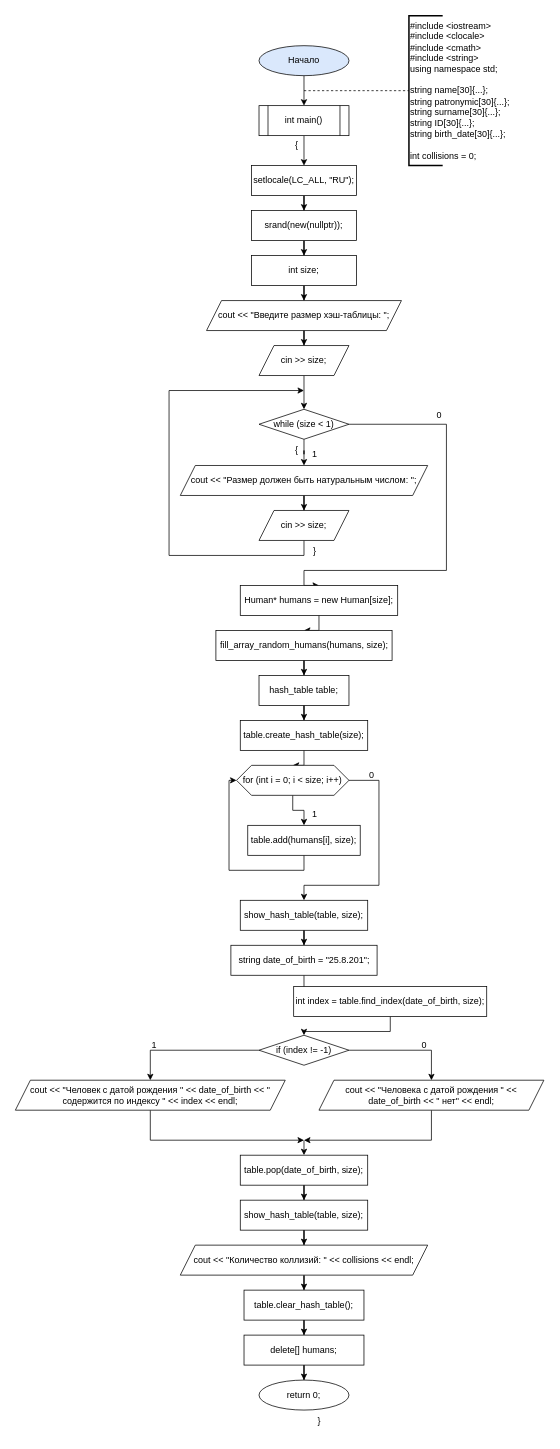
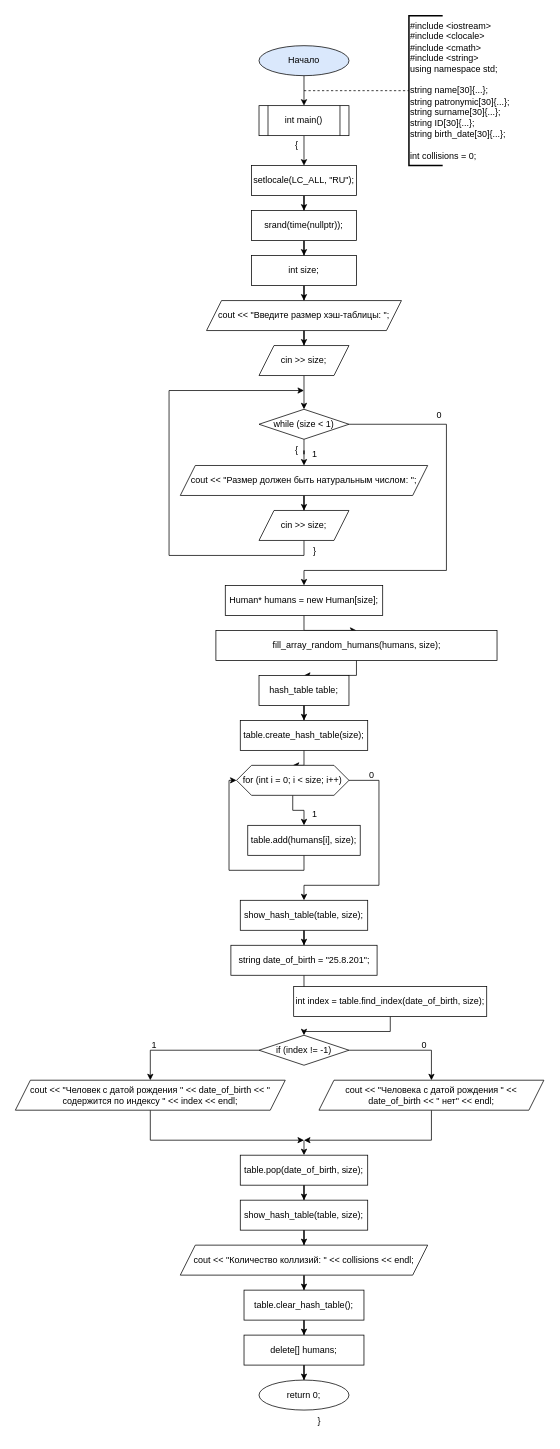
  <mxCell id="0" />
  <mxCell id="1" parent="0" />
  <mxCell id="2" value="" style="edgeStyle=orthogonalEdgeStyle;rounded=0;orthogonalLoop=1;jettySize=auto;html=1;" edge="1" parent="1" source="3" target="5"><mxGeometry relative="1" as="geometry" /></mxCell>
  <mxCell id="3" value="Начало" style="ellipse;whiteSpace=wrap;html=1;fillColor=#dae8fc;" vertex="1" parent="1"><mxGeometry x="345" y="60" width="120" height="40" as="geometry" /></mxCell>
  <mxCell id="4" value="" style="edgeStyle=orthogonalEdgeStyle;rounded=0;orthogonalLoop=1;jettySize=auto;html=1;" edge="1" parent="1" source="5" target="9"><mxGeometry relative="1" as="geometry" /></mxCell>
  <mxCell id="5" value="int main()" style="shape=process;whiteSpace=wrap;html=1;backgroundOutline=1;" vertex="1" parent="1"><mxGeometry x="345" y="140" width="120" height="40" as="geometry" /></mxCell>
  <mxCell id="6" value="" style="endArrow=none;dashed=1;html=1;rounded=0;" edge="1" parent="1" target="7"><mxGeometry width="50" height="50" relative="1" as="geometry"><mxPoint x="405" y="120" as="sourcePoint" /><mxPoint x="565" y="120" as="targetPoint" /></mxGeometry></mxCell>
  <mxCell id="7" value="&lt;div&gt;#include &amp;lt;iostream&amp;gt;&lt;/div&gt;&lt;div&gt;#include &amp;lt;clocale&amp;gt;&lt;/div&gt;&lt;div&gt;#include &amp;lt;cmath&amp;gt;&lt;/div&gt;&lt;div&gt;#include &amp;lt;string&amp;gt;&lt;/div&gt;&lt;div&gt;using namespace std;&lt;/div&gt;&lt;div&gt;&lt;br&gt;&lt;/div&gt;&lt;div&gt;string name[30]{...};&lt;br&gt;&lt;/div&gt;&lt;div&gt;string patronymic[30]{...};&lt;br&gt;&lt;/div&gt;&lt;div&gt;string surname[30]{...};&lt;br&gt;&lt;/div&gt;&lt;div&gt;string ID[30]{...};&lt;br&gt;&lt;/div&gt;&lt;div&gt;string birth_date[30]{...};&lt;br&gt;&lt;/div&gt;&lt;div&gt;&lt;br&gt;&lt;/div&gt;&lt;div&gt;int collisions = 0;&lt;br&gt;&lt;/div&gt;" style="strokeWidth=2;html=1;shape=mxgraph.flowchart.annotation_1;align=left;pointerEvents=1;" vertex="1" parent="1"><mxGeometry x="545" y="20" width="45" height="200" as="geometry" /></mxCell>
  <mxCell id="8" value="" style="edgeStyle=orthogonalEdgeStyle;rounded=0;orthogonalLoop=1;jettySize=auto;html=1;" edge="1" parent="1" source="9" target="12"><mxGeometry relative="1" as="geometry" /></mxCell>
  <mxCell id="9" value="setlocale(LC_ALL, &quot;RU&quot;);" style="whiteSpace=wrap;html=1;" vertex="1" parent="1"><mxGeometry x="335" y="220" width="140" height="40" as="geometry" /></mxCell>
  <mxCell id="10" value="{" style="text;html=1;align=center;verticalAlign=middle;resizable=0;points=[];autosize=1;strokeColor=none;fillColor=none;" vertex="1" parent="1"><mxGeometry x="380" y="178" width="30" height="30" as="geometry" /></mxCell>
  <mxCell id="11" value="" style="edgeStyle=orthogonalEdgeStyle;rounded=0;orthogonalLoop=1;jettySize=auto;html=1;" edge="1" parent="1" source="12" target="14"><mxGeometry relative="1" as="geometry" /></mxCell>
- <mxCell id="12" value="srand(new(nullptr));" style="whiteSpace=wrap;html=1;" vertex="1" parent="1"><mxGeometry x="335" y="280" width="140" height="40" as="geometry" /></mxCell>
+ <mxCell id="12" value="srand(time(nullptr));" style="whiteSpace=wrap;html=1;" vertex="1" parent="1"><mxGeometry x="335" y="280" width="140" height="40" as="geometry" /></mxCell>
  <mxCell id="13" value="" style="edgeStyle=orthogonalEdgeStyle;rounded=0;orthogonalLoop=1;jettySize=auto;html=1;" edge="1" parent="1" source="14" target="16"><mxGeometry relative="1" as="geometry" /></mxCell>
  <mxCell id="14" value="int size;" style="whiteSpace=wrap;html=1;" vertex="1" parent="1"><mxGeometry x="335" y="340" width="140" height="40" as="geometry" /></mxCell>
  <mxCell id="15" value="" style="edgeStyle=orthogonalEdgeStyle;rounded=0;orthogonalLoop=1;jettySize=auto;html=1;" edge="1" parent="1" source="16" target="18"><mxGeometry relative="1" as="geometry" /></mxCell>
  <mxCell id="16" value="cout &amp;lt;&amp;lt; &quot;Введите размер хэш-таблицы: &quot;;" style="shape=parallelogram;perimeter=parallelogramPerimeter;whiteSpace=wrap;html=1;fixedSize=1;" vertex="1" parent="1"><mxGeometry x="275" y="400" width="260" height="40" as="geometry" /></mxCell>
  <mxCell id="17" value="" style="edgeStyle=orthogonalEdgeStyle;rounded=0;orthogonalLoop=1;jettySize=auto;html=1;" edge="1" parent="1" source="18" target="21"><mxGeometry relative="1" as="geometry" /></mxCell>
  <mxCell id="18" value="cin &amp;gt;&amp;gt; size;" style="shape=parallelogram;perimeter=parallelogramPerimeter;whiteSpace=wrap;html=1;fixedSize=1;" vertex="1" parent="1"><mxGeometry x="345" y="460" width="120" height="40" as="geometry" /></mxCell>
  <mxCell id="19" value="" style="edgeStyle=orthogonalEdgeStyle;rounded=0;orthogonalLoop=1;jettySize=auto;html=1;" edge="1" parent="1" source="21" target="23"><mxGeometry relative="1" as="geometry" /></mxCell>
  <mxCell id="20" style="edgeStyle=orthogonalEdgeStyle;rounded=0;orthogonalLoop=1;jettySize=auto;html=1;entryX=0.5;entryY=0;entryDx=0;entryDy=0;" edge="1" parent="1" source="21" target="31"><mxGeometry relative="1" as="geometry"><mxPoint x="405" y="780" as="targetPoint" /><Array as="points"><mxPoint x="595" y="565" /><mxPoint x="595" y="760" /><mxPoint x="405" y="760" /></Array></mxGeometry></mxCell>
  <mxCell id="21" value="while (size &amp;lt; 1)" style="rhombus;whiteSpace=wrap;html=1;" vertex="1" parent="1"><mxGeometry x="345" y="545" width="120" height="40" as="geometry" /></mxCell>
  <mxCell id="22" value="" style="edgeStyle=orthogonalEdgeStyle;rounded=0;orthogonalLoop=1;jettySize=auto;html=1;" edge="1" parent="1" source="23" target="27"><mxGeometry relative="1" as="geometry" /></mxCell>
  <mxCell id="23" value="cout &amp;lt;&amp;lt; &quot;Размер должен быть натуральным числом: &quot;;" style="shape=parallelogram;perimeter=parallelogramPerimeter;whiteSpace=wrap;html=1;fixedSize=1;" vertex="1" parent="1"><mxGeometry x="240" y="620" width="330" height="40" as="geometry" /></mxCell>
  <mxCell id="24" value="1" style="text;html=1;align=center;verticalAlign=middle;resizable=0;points=[];autosize=1;strokeColor=none;fillColor=none;" vertex="1" parent="1"><mxGeometry x="404" y="590" width="30" height="30" as="geometry" /></mxCell>
  <mxCell id="25" value="{" style="text;html=1;align=center;verticalAlign=middle;resizable=0;points=[];autosize=1;strokeColor=none;fillColor=none;" vertex="1" parent="1"><mxGeometry x="380" y="585" width="30" height="30" as="geometry" /></mxCell>
  <mxCell id="26" style="edgeStyle=orthogonalEdgeStyle;rounded=0;orthogonalLoop=1;jettySize=auto;html=1;" edge="1" parent="1" source="27"><mxGeometry relative="1" as="geometry"><mxPoint x="405" y="520" as="targetPoint" /><Array as="points"><mxPoint x="405" y="740" /><mxPoint x="225" y="740" /><mxPoint x="225" y="520" /></Array></mxGeometry></mxCell>
  <mxCell id="27" value="cin &amp;gt;&amp;gt; size;" style="shape=parallelogram;perimeter=parallelogramPerimeter;whiteSpace=wrap;html=1;fixedSize=1;" vertex="1" parent="1"><mxGeometry x="345" y="680" width="120" height="40" as="geometry" /></mxCell>
  <mxCell id="28" value="}" style="text;html=1;align=center;verticalAlign=middle;resizable=0;points=[];autosize=1;strokeColor=none;fillColor=none;" vertex="1" parent="1"><mxGeometry x="404" y="720" width="30" height="30" as="geometry" /></mxCell>
  <mxCell id="29" value="0" style="text;html=1;align=center;verticalAlign=middle;resizable=0;points=[];autosize=1;strokeColor=none;fillColor=none;" vertex="1" parent="1"><mxGeometry x="570" y="538" width="30" height="30" as="geometry" /></mxCell>
  <mxCell id="30" value="" style="edgeStyle=orthogonalEdgeStyle;rounded=0;orthogonalLoop=1;jettySize=auto;html=1;" edge="1" parent="1" source="31" target="33"><mxGeometry relative="1" as="geometry" /></mxCell>
- <mxCell id="31" value="Human* humans = new Human[size];" style="rounded=0;whiteSpace=wrap;html=1;" vertex="1" parent="1"><mxGeometry x="320" y="780" width="210" height="40" as="geometry" /></mxCell>
+ <mxCell id="31" value="Human* humans = new Human[size];" style="rounded=0;whiteSpace=wrap;html=1;" vertex="1" parent="1"><mxGeometry x="300" y="780" width="210" height="40" as="geometry" /></mxCell>
  <mxCell id="32" value="" style="edgeStyle=orthogonalEdgeStyle;rounded=0;orthogonalLoop=1;jettySize=auto;html=1;" edge="1" parent="1" source="33" target="35"><mxGeometry relative="1" as="geometry" /></mxCell>
- <mxCell id="33" value="fill_array_random_humans(humans, size);" style="rounded=0;whiteSpace=wrap;html=1;" vertex="1" parent="1"><mxGeometry x="287.5" y="840" width="235" height="40" as="geometry" /></mxCell>
+ <mxCell id="33" value="fill_array_random_humans(humans, size);" style="rounded=0;whiteSpace=wrap;html=1;" vertex="1" parent="1"><mxGeometry x="287.5" y="840" width="375" height="40" as="geometry" /></mxCell>
  <mxCell id="34" value="" style="edgeStyle=orthogonalEdgeStyle;rounded=0;orthogonalLoop=1;jettySize=auto;html=1;" edge="1" parent="1" source="35" target="37"><mxGeometry relative="1" as="geometry" /></mxCell>
  <mxCell id="35" value="hash_table table;" style="whiteSpace=wrap;html=1;rounded=0;" vertex="1" parent="1"><mxGeometry x="345" y="900" width="120" height="40" as="geometry" /></mxCell>
  <mxCell id="36" value="" style="edgeStyle=orthogonalEdgeStyle;rounded=0;orthogonalLoop=1;jettySize=auto;html=1;" edge="1" parent="1" source="37" target="40"><mxGeometry relative="1" as="geometry" /></mxCell>
  <mxCell id="37" value="table.create_hash_table(size);" style="whiteSpace=wrap;html=1;rounded=0;" vertex="1" parent="1"><mxGeometry x="320" y="960" width="170" height="40" as="geometry" /></mxCell>
  <mxCell id="38" value="" style="edgeStyle=orthogonalEdgeStyle;rounded=0;orthogonalLoop=1;jettySize=auto;html=1;" edge="1" parent="1" source="40" target="42"><mxGeometry relative="1" as="geometry" /></mxCell>
  <mxCell id="39" style="edgeStyle=orthogonalEdgeStyle;rounded=0;orthogonalLoop=1;jettySize=auto;html=1;entryX=0.5;entryY=0;entryDx=0;entryDy=0;" edge="1" parent="1" source="40" target="46"><mxGeometry relative="1" as="geometry"><mxPoint x="405" y="1200" as="targetPoint" /><Array as="points"><mxPoint x="505" y="1040" /><mxPoint x="505" y="1180" /><mxPoint x="405" y="1180" /></Array></mxGeometry></mxCell>
  <mxCell id="40" value="for (int i = 0; i &amp;lt; size; i++)" style="shape=hexagon;perimeter=hexagonPerimeter2;whiteSpace=wrap;html=1;fixedSize=1;rounded=0;" vertex="1" parent="1"><mxGeometry x="315" y="1020" width="150" height="40" as="geometry" /></mxCell>
  <mxCell id="41" style="edgeStyle=orthogonalEdgeStyle;rounded=0;orthogonalLoop=1;jettySize=auto;html=1;entryX=0;entryY=0.5;entryDx=0;entryDy=0;" edge="1" parent="1" source="42" target="40"><mxGeometry relative="1" as="geometry"><Array as="points"><mxPoint x="405" y="1160" /><mxPoint x="305" y="1160" /><mxPoint x="305" y="1040" /></Array></mxGeometry></mxCell>
  <mxCell id="42" value="table.add(humans[i], size);" style="whiteSpace=wrap;html=1;rounded=0;" vertex="1" parent="1"><mxGeometry x="330" y="1100" width="150" height="40" as="geometry" /></mxCell>
  <mxCell id="43" value="1" style="text;html=1;align=center;verticalAlign=middle;resizable=0;points=[];autosize=1;strokeColor=none;fillColor=none;" vertex="1" parent="1"><mxGeometry x="404" y="1070" width="30" height="30" as="geometry" /></mxCell>
  <mxCell id="44" value="0" style="text;html=1;align=center;verticalAlign=middle;resizable=0;points=[];autosize=1;strokeColor=none;fillColor=none;" vertex="1" parent="1"><mxGeometry x="480" y="1018" width="30" height="30" as="geometry" /></mxCell>
  <mxCell id="45" value="" style="edgeStyle=orthogonalEdgeStyle;rounded=0;orthogonalLoop=1;jettySize=auto;html=1;" edge="1" parent="1" source="46" target="48"><mxGeometry relative="1" as="geometry" /></mxCell>
  <mxCell id="46" value="show_hash_table(table, size);" style="rounded=0;whiteSpace=wrap;html=1;" vertex="1" parent="1"><mxGeometry x="320" y="1200" width="170" height="40" as="geometry" /></mxCell>
  <mxCell id="47" value="" style="edgeStyle=orthogonalEdgeStyle;rounded=0;orthogonalLoop=1;jettySize=auto;html=1;" edge="1" parent="1" source="48" target="50"><mxGeometry relative="1" as="geometry" /></mxCell>
  <mxCell id="48" value="string date_of_birth = &quot;25.8.201&quot;;" style="rounded=0;whiteSpace=wrap;html=1;" vertex="1" parent="1"><mxGeometry x="307.5" y="1260" width="195" height="40" as="geometry" /></mxCell>
  <mxCell id="49" value="" style="edgeStyle=orthogonalEdgeStyle;rounded=0;orthogonalLoop=1;jettySize=auto;html=1;" edge="1" parent="1" source="50" target="53"><mxGeometry relative="1" as="geometry" /></mxCell>
  <mxCell id="50" value="int index = table.find_index(date_of_birth, size);" style="rounded=0;whiteSpace=wrap;html=1;" vertex="1" parent="1"><mxGeometry x="391.25" y="1315" width="257.5" height="40" as="geometry" /></mxCell>
  <mxCell id="51" value="" style="edgeStyle=orthogonalEdgeStyle;rounded=0;orthogonalLoop=1;jettySize=auto;html=1;exitX=0;exitY=0.5;exitDx=0;exitDy=0;" edge="1" parent="1" source="53" target="55"><mxGeometry relative="1" as="geometry" /></mxCell>
  <mxCell id="52" value="" style="edgeStyle=orthogonalEdgeStyle;rounded=0;orthogonalLoop=1;jettySize=auto;html=1;exitX=1;exitY=0.5;exitDx=0;exitDy=0;" edge="1" parent="1" source="53" target="57"><mxGeometry relative="1" as="geometry" /></mxCell>
  <mxCell id="53" value="if (index != -1)" style="rhombus;whiteSpace=wrap;html=1;rounded=0;" vertex="1" parent="1"><mxGeometry x="345" y="1380" width="120" height="40" as="geometry" /></mxCell>
  <mxCell id="54" style="edgeStyle=orthogonalEdgeStyle;rounded=0;orthogonalLoop=1;jettySize=auto;html=1;exitX=0.5;exitY=1;exitDx=0;exitDy=0;" edge="1" parent="1" source="55"><mxGeometry relative="1" as="geometry"><mxPoint x="405" y="1520" as="targetPoint" /><Array as="points"><mxPoint x="200" y="1520" /></Array></mxGeometry></mxCell>
  <mxCell id="55" value="cout &amp;lt;&amp;lt; &quot;Человек с датой рождения &quot; &amp;lt;&amp;lt; date_of_birth &amp;lt;&amp;lt; &quot; содержится по индексу &quot; &amp;lt;&amp;lt; index &amp;lt;&amp;lt; endl;" style="shape=parallelogram;perimeter=parallelogramPerimeter;whiteSpace=wrap;html=1;fixedSize=1;rounded=0;" vertex="1" parent="1"><mxGeometry x="20" y="1440" width="360" height="40" as="geometry" /></mxCell>
  <mxCell id="56" style="edgeStyle=orthogonalEdgeStyle;rounded=0;orthogonalLoop=1;jettySize=auto;html=1;" edge="1" parent="1" source="57"><mxGeometry relative="1" as="geometry"><mxPoint x="405" y="1520" as="targetPoint" /><Array as="points"><mxPoint x="575" y="1520" /><mxPoint x="405" y="1520" /></Array></mxGeometry></mxCell>
  <mxCell id="57" value="cout &amp;lt;&amp;lt; &quot;Человека с датой рождения &quot; &amp;lt;&amp;lt; date_of_birth &amp;lt;&amp;lt; &quot; нет&quot; &amp;lt;&amp;lt; endl;" style="shape=parallelogram;perimeter=parallelogramPerimeter;whiteSpace=wrap;html=1;fixedSize=1;rounded=0;" vertex="1" parent="1"><mxGeometry x="425" y="1440" width="300" height="40" as="geometry" /></mxCell>
  <mxCell id="58" value="1" style="text;html=1;align=center;verticalAlign=middle;resizable=0;points=[];autosize=1;strokeColor=none;fillColor=none;" vertex="1" parent="1"><mxGeometry x="190" y="1378" width="30" height="30" as="geometry" /></mxCell>
  <mxCell id="59" value="0" style="text;html=1;align=center;verticalAlign=middle;resizable=0;points=[];autosize=1;strokeColor=none;fillColor=none;" vertex="1" parent="1"><mxGeometry x="550" y="1378" width="30" height="30" as="geometry" /></mxCell>
  <mxCell id="60" value="" style="endArrow=classic;html=1;rounded=0;" edge="1" parent="1" target="62"><mxGeometry width="50" height="50" relative="1" as="geometry"><mxPoint x="405" y="1520" as="sourcePoint" /><mxPoint x="405" y="1540" as="targetPoint" /></mxGeometry></mxCell>
  <mxCell id="61" value="" style="edgeStyle=orthogonalEdgeStyle;rounded=0;orthogonalLoop=1;jettySize=auto;html=1;" edge="1" parent="1" source="62" target="64"><mxGeometry relative="1" as="geometry" /></mxCell>
  <mxCell id="62" value="table.pop(date_of_birth, size);" style="rounded=0;whiteSpace=wrap;html=1;" vertex="1" parent="1"><mxGeometry x="320" y="1540" width="170" height="40" as="geometry" /></mxCell>
  <mxCell id="63" value="" style="edgeStyle=orthogonalEdgeStyle;rounded=0;orthogonalLoop=1;jettySize=auto;html=1;" edge="1" parent="1" source="64" target="66"><mxGeometry relative="1" as="geometry" /></mxCell>
  <mxCell id="64" value="show_hash_table(table, size);" style="rounded=0;whiteSpace=wrap;html=1;" vertex="1" parent="1"><mxGeometry x="320" y="1600" width="170" height="40" as="geometry" /></mxCell>
  <mxCell id="65" value="" style="edgeStyle=orthogonalEdgeStyle;rounded=0;orthogonalLoop=1;jettySize=auto;html=1;" edge="1" parent="1" source="66" target="68"><mxGeometry relative="1" as="geometry" /></mxCell>
  <mxCell id="66" value="cout &amp;lt;&amp;lt; &quot;Количество коллизий: &quot; &amp;lt;&amp;lt; collisions &amp;lt;&amp;lt; endl;" style="shape=parallelogram;perimeter=parallelogramPerimeter;whiteSpace=wrap;html=1;fixedSize=1;rounded=0;" vertex="1" parent="1"><mxGeometry x="240" y="1660" width="330" height="40" as="geometry" /></mxCell>
  <mxCell id="67" value="" style="edgeStyle=orthogonalEdgeStyle;rounded=0;orthogonalLoop=1;jettySize=auto;html=1;" edge="1" parent="1" source="68" target="70"><mxGeometry relative="1" as="geometry" /></mxCell>
  <mxCell id="68" value="table.clear_hash_table();" style="whiteSpace=wrap;html=1;rounded=0;" vertex="1" parent="1"><mxGeometry x="325" y="1720" width="160" height="40" as="geometry" /></mxCell>
  <mxCell id="69" style="edgeStyle=orthogonalEdgeStyle;rounded=0;orthogonalLoop=1;jettySize=auto;html=1;entryX=0.5;entryY=0;entryDx=0;entryDy=0;" edge="1" parent="1" source="70" target="71"><mxGeometry relative="1" as="geometry" /></mxCell>
  <mxCell id="70" value="delete[] humans;" style="whiteSpace=wrap;html=1;rounded=0;" vertex="1" parent="1"><mxGeometry x="325" y="1780" width="160" height="40" as="geometry" /></mxCell>
  <mxCell id="71" value="return 0;" style="ellipse;whiteSpace=wrap;html=1;" vertex="1" parent="1"><mxGeometry x="345" y="1840" width="120" height="40" as="geometry" /></mxCell>
  <mxCell id="72" value="}" style="text;html=1;align=center;verticalAlign=middle;resizable=0;points=[];autosize=1;strokeColor=none;fillColor=none;" vertex="1" parent="1"><mxGeometry x="410" y="1880" width="30" height="30" as="geometry" /></mxCell>
